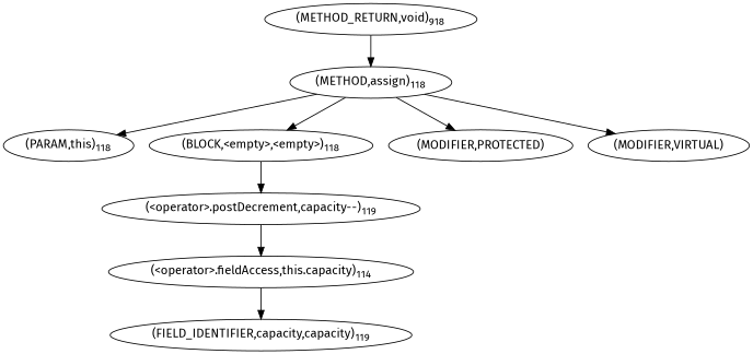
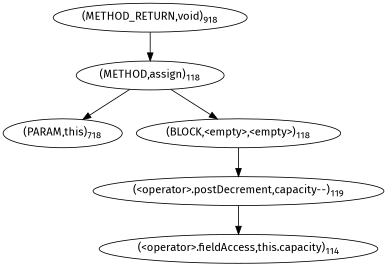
  digraph {
    fontname="Fira Sans"
    node [fontname="Fira Sans"]
    edge [fontname="Fira Sans"]
    n1 [label=<(METHOD,assign)<SUB>118</SUB>>]
-   n2 [label=<(PARAM,this)<SUB>118</SUB>>]
+   n2 [label=<(PARAM,this)<SUB>718</SUB>>]
    n3 [label=<(BLOCK,&lt;empty&gt;,&lt;empty&gt;)<SUB>118</SUB>>]
-   n4 [label=<(MODIFIER,PROTECTED)>]
-   n5 [label=<(MODIFIER,VIRTUAL)>]
    n6 [label=<(&lt;operator&gt;.postDecrement,capacity--)<SUB>119</SUB>>]
    n7 [label=<(METHOD_RETURN,void)<SUB>918</SUB>>]
    n8 [label=<(&lt;operator&gt;.fieldAccess,this.capacity)<SUB>114</SUB>>]
-   n9 [label=<(FIELD_IDENTIFIER,capacity,capacity)<SUB>119</SUB>>]
    n1 -> n2
    n1 -> n3
-   n1 -> n4
-   n1 -> n5
    n3 -> n6
    n6 -> n8
    n7 -> n1
-   n8 -> n9
  }
